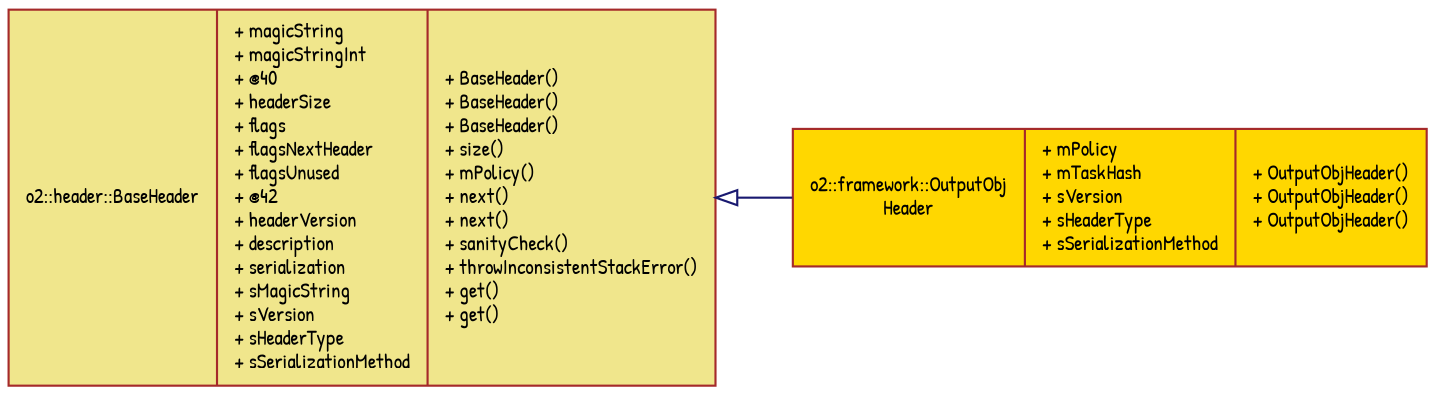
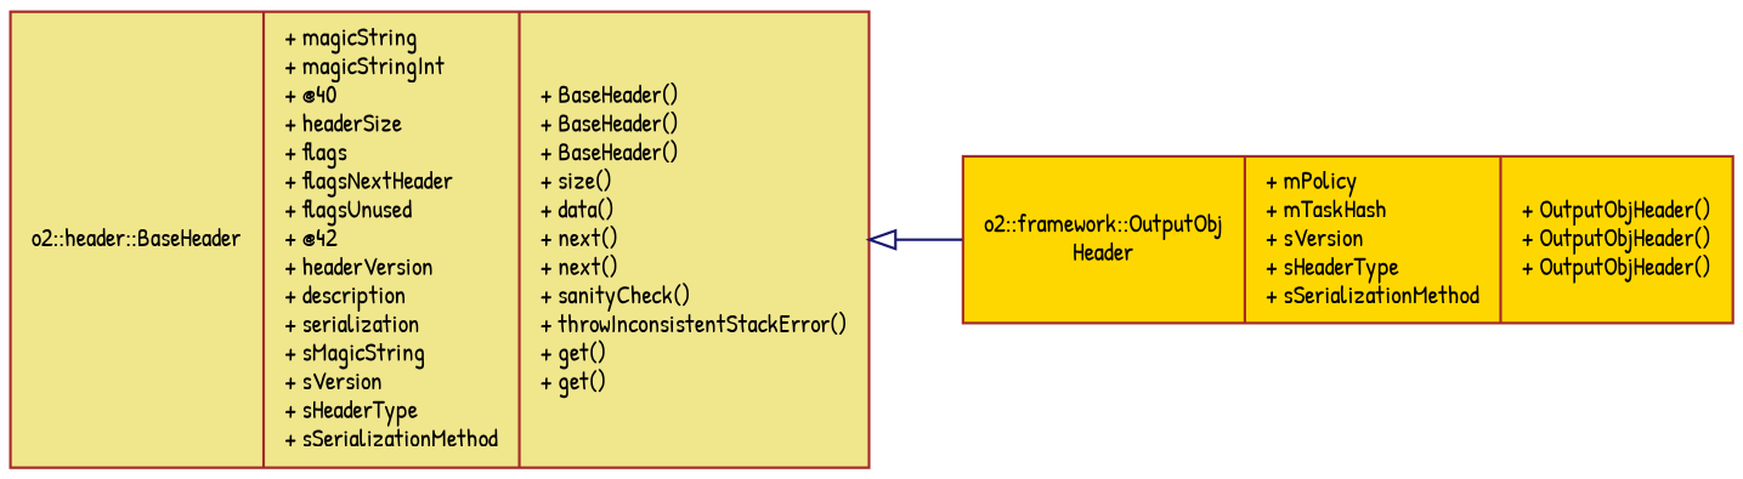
  digraph {
    rankdir=LR
    fontname="Patrick Hand"
    node [color=brown fontname="Patrick Hand" fontsize=10 shape=record style=filled]
    n1 [fillcolor=gold fontcolor=black height=0.2 label="{o2::framework::OutputObj\lHeader\n|+ mPolicy\l+ mTaskHash\l+ sVersion\l+ sHeaderType\l+ sSerializationMethod\l|+ OutputObjHeader()\l+ OutputObjHeader()\l+ OutputObjHeader()\l}" width=0.4]
-   n2 [height=0.2 label="{o2::header::BaseHeader\n|+ magicString\l+ magicStringInt\l+ @40\l+ headerSize\l+ flags\l+ flagsNextHeader\l+ flagsUnused\l+ @42\l+ headerVersion\l+ description\l+ serialization\l+ sMagicString\l+ sVersion\l+ sHeaderType\l+ sSerializationMethod\l|+ BaseHeader()\l+ BaseHeader()\l+ BaseHeader()\l+ size()\l+ mPolicy()\l+ next()\l+ next()\l+ sanityCheck()\l+ throwInconsistentStackError()\l+ get()\l+ get()\l}" width=0.4 fillcolor=khaki]
+   n2 [height=0.2 label="{o2::header::BaseHeader\n|+ magicString\l+ magicStringInt\l+ @40\l+ headerSize\l+ flags\l+ flagsNextHeader\l+ flagsUnused\l+ @42\l+ headerVersion\l+ description\l+ serialization\l+ sMagicString\l+ sVersion\l+ sHeaderType\l+ sSerializationMethod\l|+ BaseHeader()\l+ BaseHeader()\l+ BaseHeader()\l+ size()\l+ data()\l+ next()\l+ next()\l+ sanityCheck()\l+ throwInconsistentStackError()\l+ get()\l+ get()\l}" width=0.4 fillcolor=khaki]
    n2 -> n1 [arrowtail=onormal color=midnightblue dir=back fontname="Patrick Hand" fontsize=10 labelfontname=Helvetica labelfontsize=10 style=solid]
  }
